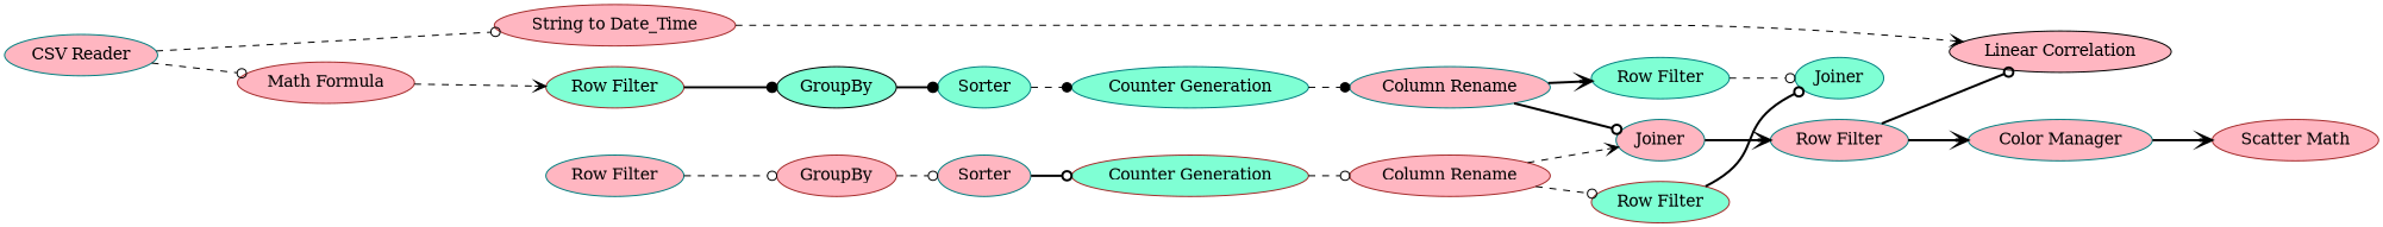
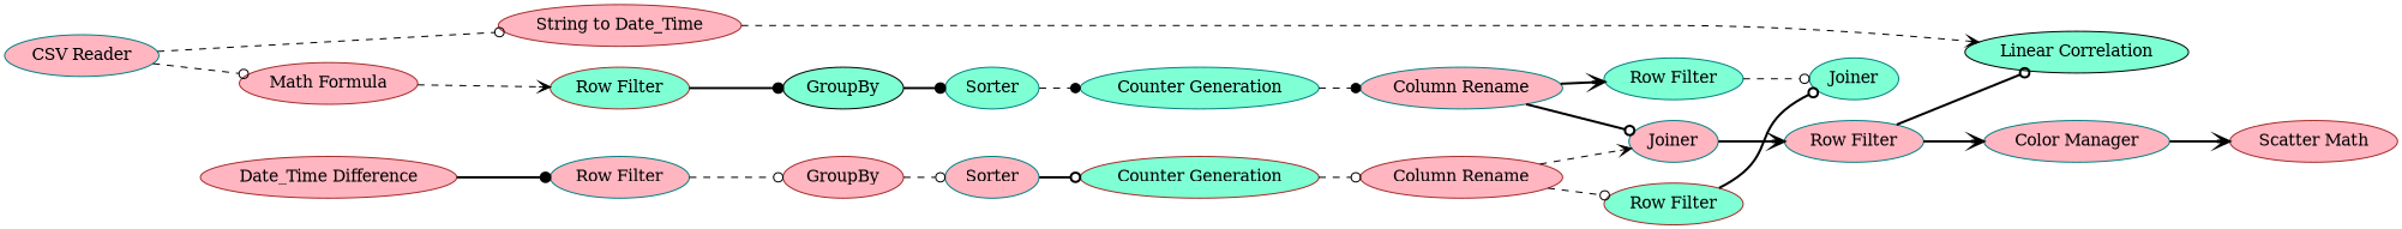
  digraph {
    rankdir=LR
    node [color=teal fillcolor=lightpink style=filled]
    edge [arrowhead=odot style=dashed]
    n1 [label="CSV Reader"]
    n2 [color=brown label="Math Formula"]
    n3 [color=brown label="String to Date_Time"]
    n4 [color=brown fillcolor=aquamarine label="Row Filter"]
-   n5 [color=black label="Linear Correlation"]
+   n5 [color=black fillcolor=aquamarine label="Linear Correlation"]
    n6 [color=black fillcolor=aquamarine label=GroupBy]
    n7 [fillcolor=aquamarine label="Row Filter"]
    n8 [fillcolor=aquamarine label=Joiner]
+   n9 [color=brown label="Date_Time Difference"]
    n10 [label="Row Filter"]
    n11 [color=brown label=GroupBy]
    n12 [color=brown fillcolor=aquamarine label="Row Filter"]
    n13 [label=Joiner]
    n14 [label="Row Filter"]
    n15 [label="Color Manager"]
    n16 [color=brown label="Scatter Math"]
    n17 [fillcolor=aquamarine label=Sorter]
    n18 [fillcolor=aquamarine label="Counter Generation"]
    n19 [label="Column Rename"]
    n20 [label=Sorter]
    n21 [color=brown fillcolor=aquamarine label="Counter Generation"]
    n22 [color=brown label="Column Rename"]
    n1 -> n2
    n1 -> n3
    n2 -> n4 [arrowhead=vee]
    n3 -> n5 [arrowhead=vee]
    n4 -> n6 [arrowhead=dot style=bold]
    n6 -> n17 [arrowhead=dot style=bold]
    n7 -> n8
+   n9 -> n10 [arrowhead=dot style=bold]
    n10 -> n11
    n11 -> n20
    n12 -> n8 [style=bold]
    n13 -> n14 [arrowhead=vee style=bold]
    n14 -> n5 [style=bold]
    n14 -> n15 [arrowhead=vee style=bold]
    n15 -> n16 [arrowhead=vee style=bold]
    n17 -> n18 [arrowhead=dot]
    n18 -> n19 [arrowhead=dot]
    n19 -> n7 [arrowhead=vee style=bold]
    n19 -> n13 [style=bold]
    n20 -> n21 [style=bold]
    n21 -> n22
    n22 -> n12
    n22 -> n13 [arrowhead=vee]
  }
